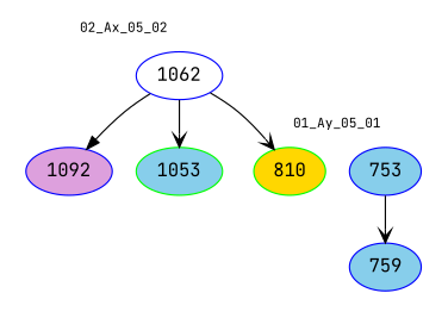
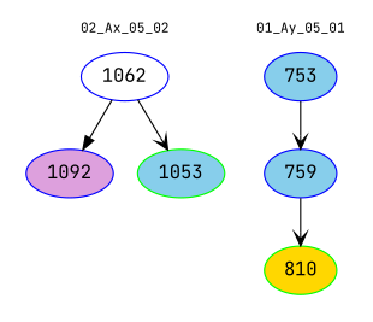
  digraph {
    fontname="JetBrains Mono"
    node [color=blue fillcolor=skyblue fontname="JetBrains Mono" style=filled]
    edge [arrowhead=vee color=black fontname="JetBrains Mono"]
    n1 [fillcolor=white label=1062]
    n2 [fillcolor=plum label=1092]
    n3 [color=green label=1053]
    n4 [label=759]
    n5 [label=753]
    n6 [color=green fillcolor=gold label=810]
    subgraph cluster_1 {
      color=white
      fontsize=10
      label="02_Ax_05_02"
      n1
      n2
      n3
    }
    subgraph cluster_2 {
      color=white
      fontsize=10
      label="01_Ay_05_01"
      n4
      n5
      n6
    }
    n1 -> n2 [arrowhead=normal]
    n1 -> n3
-   n1 -> n6
+   n4 -> n6
    n5 -> n4
  }
